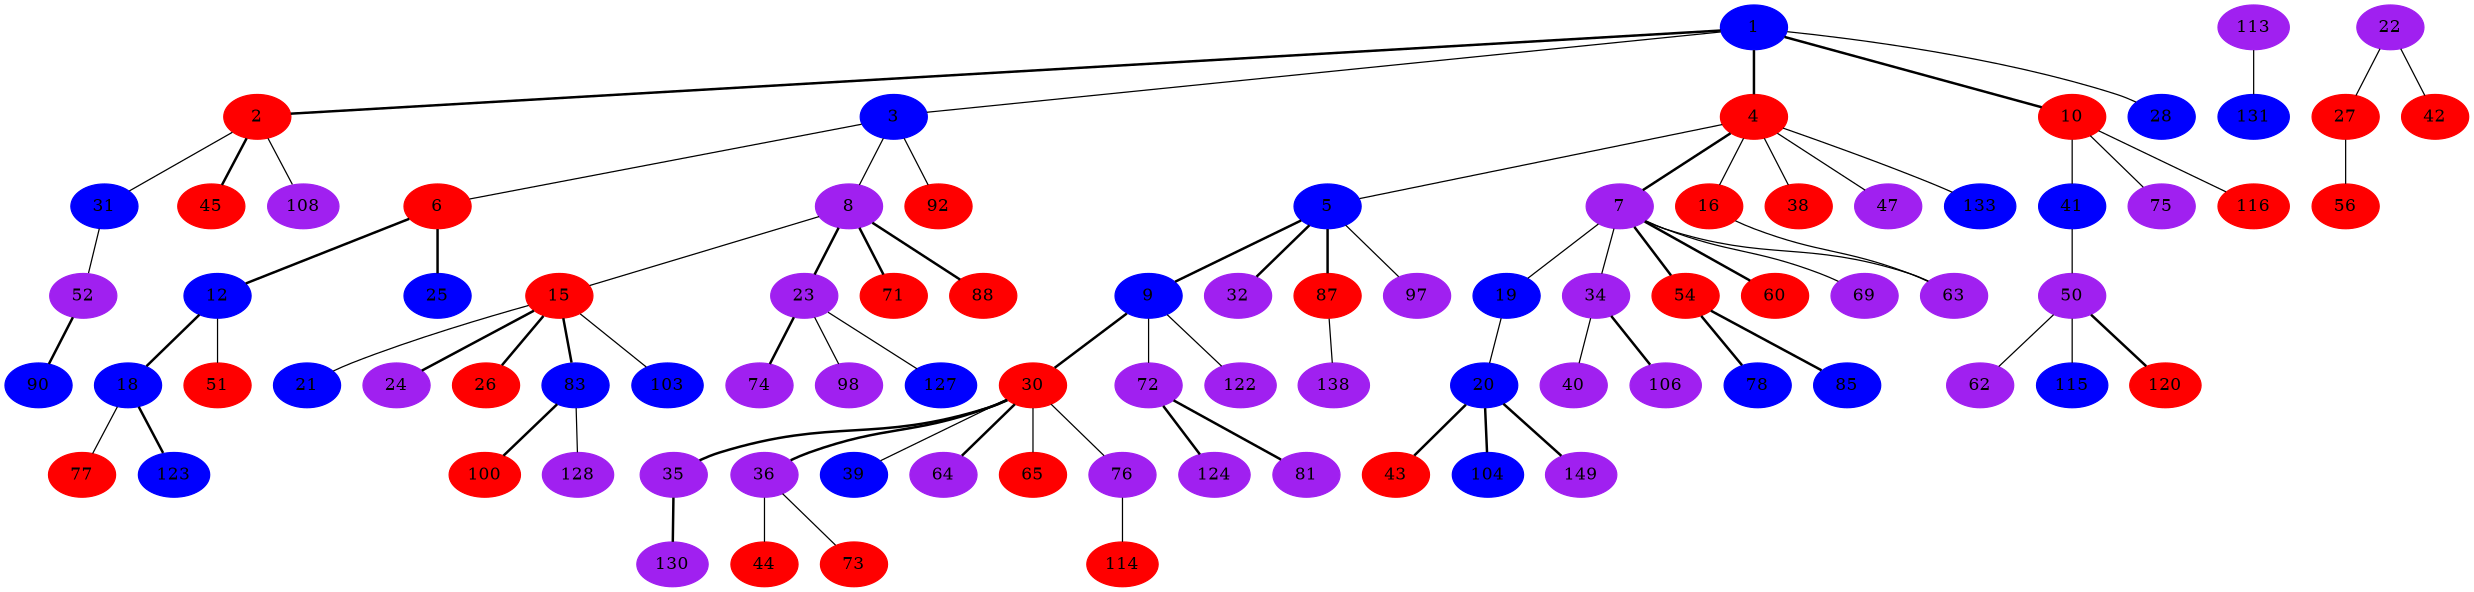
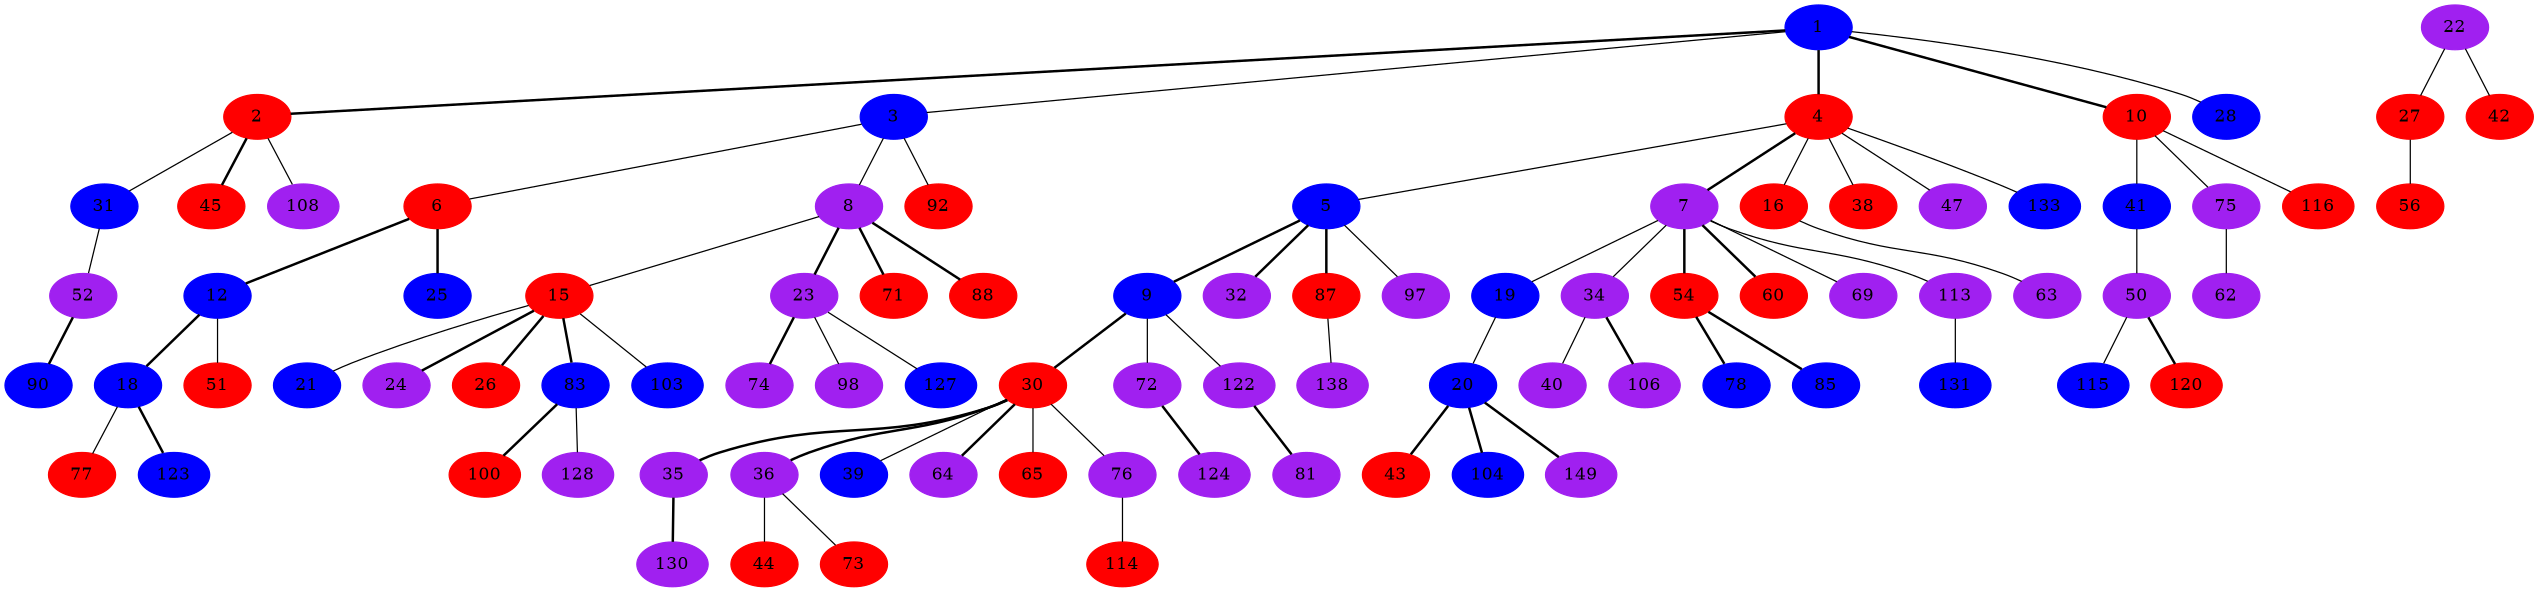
  graph {
    node [color=purple style=filled]
    edge [style=solid]
    1 [color=blue super="+109"]
    2 [color=red super="+11"]
    3 [color=blue super="+111"]
    4 [color=red super="+14"]
    10 [color=red super="+136"]
    28 [color=blue super="+112"]
    31 [color=blue]
    45 [color=red]
    108
    6 [color=red super="+29"]
    8 [super="+13"]
    92 [color=red super="+119"]
    5 [color=blue super="+68"]
    7 [super="+17"]
    16 [color=red super="+58"]
    38 [color=red]
    47
    133 [color=blue]
    41 [color=blue super="+53"]
    75
    116 [color=red]
    52 [super="+84"]
    12 [color=blue super="+33"]
    25 [color=blue super="+82"]
    15 [color=red super="+66"]
    23 [super="+46"]
    71 [color=red super="+105"]
    88 [color=red super="+121"]
    9 [color=blue super="+93"]
    32 [super="+55"]
    87 [color=red super="+99"]
    97 [super="+126"]
    19 [color=blue super="+98"]
    34 [super="+37"]
    54 [color=red super="+79"]
    60 [color=red]
    69
    113
    63
    30 [color=red super="+57"]
    72 [super="+137"]
    122 [super="+125"]
    138
    18 [color=blue super="+91"]
    51 [color=red super="+96"]
    20 [color=blue super="+89"]
    n47 [label=40 super="+61"]
    106
    78 [color=blue super="+132"]
    85 [color=blue]
    131 [color=blue]
    21 [color=blue super="+48"]
    24
    26 [color=red super="+101"]
    83 [color=blue]
    103 [color=blue]
    27 [color=red super="+118"]
    22
    42 [color=red]
    74 [super="+80"]
    n61 [label=98 super="+110"]
    127 [color=blue]
    35 [super="+70"]
    36 [super="+40"]
    39 [color=blue]
    64 [super="+86"]
    65 [color=red]
    76 [super="+94"]
    124
    81 [super="+117"]
    50 [super="+67"]
    77 [color=red super="+107"]
    123 [color=blue]
    100 [color=red super="+102"]
    128 [super="+135"]
    43 [color=red]
    104 [color=blue]
    n78 [label=149]
    56 [color=red super="+59"]
    130
    44 [color=red]
    73 [color=red]
    114 [color=red super="+134"]
    90 [color=blue]
    62
    115 [color=blue]
    120 [color=red]
    1 -- 2 [style=bold]
    1 -- 3
    1 -- 4 [style=bold]
    1 -- 10 [style=bold]
    1 -- 28
    2 -- 31
    2 -- 45 [style=bold]
    2 -- 108
    3 -- 6
    3 -- 8
    3 -- 92
    4 -- 5
    4 -- 7 [style=bold]
    4 -- 16
    4 -- 38
    4 -- 47
    4 -- 133
    10 -- 41
    10 -- 75
    10 -- 116
    31 -- 52
    6 -- 12 [style=bold]
    6 -- 25 [style=bold]
    8 -- 15
    8 -- 23 [style=bold]
    8 -- 71 [style=bold]
    8 -- 88 [style=bold]
    5 -- 9 [style=bold]
    5 -- 32 [style=bold]
    5 -- 87 [style=bold]
    5 -- 97
    7 -- 19
    7 -- 34
    7 -- 54 [style=bold]
    7 -- 60 [style=bold]
    7 -- 69
-   7 -- 63
+   7 -- 113
    16 -- 63
    41 -- 50
    52 -- 90 [style=bold]
    12 -- 18 [style=bold]
    12 -- 51
    15 -- 21
    15 -- 24 [style=bold]
    15 -- 26 [style=bold]
    15 -- 83 [style=bold]
    15 -- 103
    23 -- 74 [style=bold]
    23 -- n61
    23 -- 127
    9 -- 30 [style=bold]
    9 -- 72
    9 -- 122
    87 -- 138
    19 -- 20
    34 -- n47
    34 -- 106 [style=bold]
    54 -- 78 [style=bold]
    54 -- 85 [style=bold]
    113 -- 131
    30 -- 35 [style=bold]
    30 -- 36 [style=bold]
    30 -- 39
    30 -- 64 [style=bold]
    30 -- 65
    30 -- 76
    72 -- 124 [style=bold]
-   72 -- 81 [style=bold]
+   122 -- 81 [style=bold]
    18 -- 77
    18 -- 123 [style=bold]
    20 -- 43 [style=bold]
    20 -- 104 [style=bold]
    20 -- n78 [style=bold]
    83 -- 100 [style=bold]
    83 -- 128
    27 -- 56
    22 -- 27
    22 -- 42
    35 -- 130 [style=bold]
    36 -- 44
    36 -- 73
    76 -- 114
-   50 -- 62
+   75 -- 62
    50 -- 115
    50 -- 120 [style=bold]
  }
